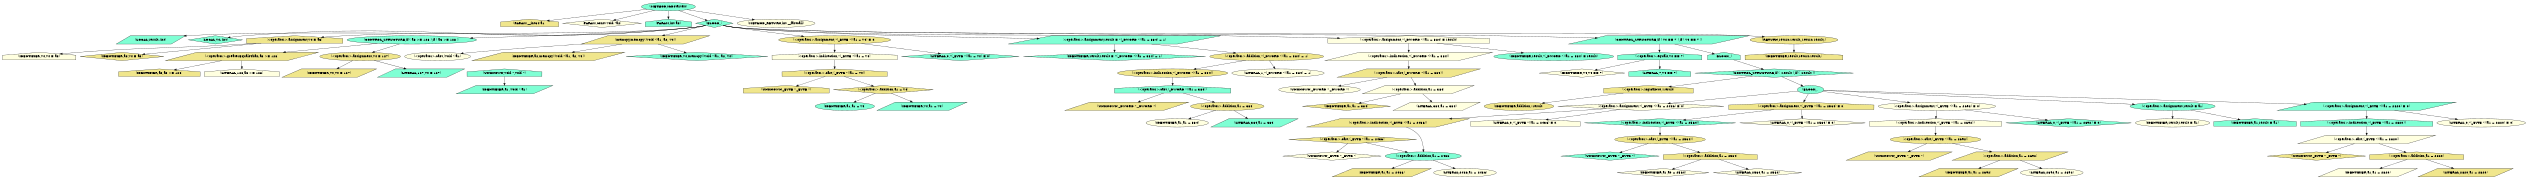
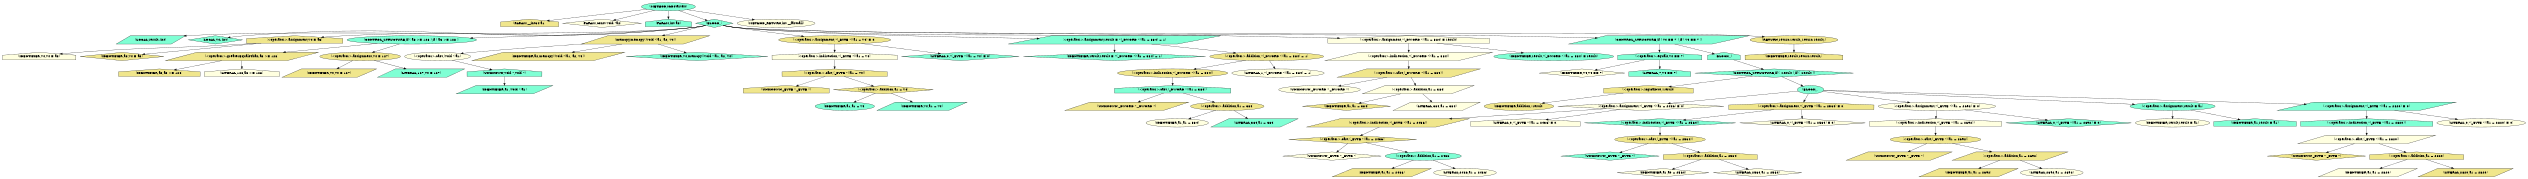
  digraph {
    node [fillcolor=khaki shape=ellipse style=filled]
    n1 [fillcolor=aquamarine label="(METHOD,IGDstartelt)"]
    n2 [label="(PARAM,__int64 a1)" shape=house]
    n3 [fillcolor=lightyellow label="(PARAM,const void *a2)" shape=diamond]
    n4 [fillcolor=aquamarine label="(PARAM,int a3)" shape=house]
    n5 [fillcolor=aquamarine label="(BLOCK,,)" shape=diamond]
    n6 [fillcolor=lightyellow label="(METHOD_RETURN,int __fastcall)"]
    n7 [fillcolor=aquamarine label="(LOCAL,result: int)" shape=parallelogram]
    n8 [fillcolor=aquamarine label="(LOCAL,v4: int)" shape=diamond]
    n9 [label="(<operator>.assignment,v4 = a3)" shape=house]
    n10 [fillcolor=aquamarine label="(CONTROL_STRUCTURE,if ( a3 >= 128 ),if ( a3 >= 128 ))"]
    n11 [label="(memcpy,memcpy((void *)a1, a2, v4))" shape=parallelogram]
    n12 [label="(<operator>.assignment,*(_BYTE *)(a1 + v4) = 0)"]
    n13 [fillcolor=aquamarine label="(<operator>.assignment,result = *(_DWORD *)(a1 + 384) + 1)" shape=parallelogram]
    n14 [fillcolor=lightyellow label="(<operator>.assignment,*(_DWORD *)(a1 + 384) = result)" shape=house]
    n15 [fillcolor=aquamarine label="(CONTROL_STRUCTURE,if ( v4 == 7 ),if ( v4 == 7 ))" shape=parallelogram]
    n16 [label="(RETURN,return result;,return result;)"]
    n17 [fillcolor=lightyellow label="(IDENTIFIER,v4,v4 = a3)" shape=house]
    n18 [label="(IDENTIFIER,a3,v4 = a3)" shape=diamond]
    n19 [label="(<operator>.greaterEqualsThan,a3 >= 128)" shape=parallelogram]
    n20 [label="(<operator>.assignment,v4 = 127)"]
    n21 [fillcolor=lightyellow label="(<operator>.cast,(void *)a1)"]
    n22 [label="(IDENTIFIER,a2,memcpy((void *)a1, a2, v4))" shape=parallelogram]
    n23 [fillcolor=aquamarine label="(IDENTIFIER,v4,memcpy((void *)a1, a2, v4))" shape=diamond]
    n24 [fillcolor=lightyellow label="(<operator>.indirection,*(_BYTE *)(a1 + v4))" shape=house]
    n25 [fillcolor=aquamarine label="(LITERAL,0,*(_BYTE *)(a1 + v4) = 0)" shape=diamond]
    n26 [fillcolor=aquamarine label="(IDENTIFIER,result,result = *(_DWORD *)(a1 + 384) + 1)" shape=diamond]
    n27 [label="(<operator>.addition,*(_DWORD *)(a1 + 384) + 1)"]
    n28 [fillcolor=lightyellow label="(<operator>.indirection,*(_DWORD *)(a1 + 384))" shape=parallelogram]
    n29 [fillcolor=aquamarine label="(IDENTIFIER,result,*(_DWORD *)(a1 + 384) = result)"]
    n30 [fillcolor=aquamarine label="(<operator>.equals,v4 == 7)" shape=house]
    n31 [fillcolor=aquamarine label="(BLOCK,,)" shape=house]
    n32 [label="(IDENTIFIER,result,return result;)" shape=house]
    n33 [label="(IDENTIFIER,a3,a3 >= 128)" shape=house]
    n34 [fillcolor=lightyellow label="(LITERAL,128,a3 >= 128)" shape=house]
    n35 [label="(IDENTIFIER,v4,v4 = 127)" shape=parallelogram]
    n36 [fillcolor=aquamarine label="(LITERAL,127,v4 = 127)" shape=parallelogram]
    n37 [fillcolor=aquamarine label="(UNKNOWN,void *,void *)" shape=house]
    n38 [fillcolor=aquamarine label="(IDENTIFIER,a1,(void *)a1)" shape=parallelogram]
    n39 [label="(<operator>.cast,(_BYTE *)(a1 + v4))" shape=house]
    n40 [label="(UNKNOWN,_BYTE *,_BYTE *)" shape=house]
    n41 [label="(<operator>.addition,a1 + v4)" shape=diamond]
    n42 [fillcolor=aquamarine label="(IDENTIFIER,a1,a1 + v4)"]
    n43 [fillcolor=aquamarine label="(IDENTIFIER,v4,a1 + v4)" shape=parallelogram]
    n44 [label="(<operator>.indirection,*(_DWORD *)(a1 + 384))"]
    n45 [fillcolor=lightyellow label="(LITERAL,1,*(_DWORD *)(a1 + 384) + 1)"]
    n46 [fillcolor=aquamarine label="(<operator>.cast,(_DWORD *)(a1 + 384))" shape=house]
    n47 [label="(UNKNOWN,_DWORD *,_DWORD *)" shape=parallelogram]
    n48 [label="(<operator>.addition,a1 + 384)"]
    n49 [fillcolor=lightyellow label="(IDENTIFIER,a1,a1 + 384)"]
    n50 [fillcolor=aquamarine label="(LITERAL,384,a1 + 384)" shape=parallelogram]
    n51 [label="(<operator>.cast,(_DWORD *)(a1 + 384))" shape=parallelogram]
    n52 [fillcolor=lightyellow label="(UNKNOWN,_DWORD *,_DWORD *)"]
    n53 [fillcolor=lightyellow label="(<operator>.addition,a1 + 384)" shape=parallelogram]
    n54 [label="(IDENTIFIER,a1,a1 + 384)" shape=diamond]
    n55 [fillcolor=lightyellow label="(LITERAL,384,a1 + 384)" shape=parallelogram]
    n56 [fillcolor=lightyellow label="(IDENTIFIER,v4,v4 == 7)" shape=diamond]
    n57 [fillcolor=aquamarine label="(LITERAL,7,v4 == 7)" shape=house]
    n58 [fillcolor=aquamarine label="(CONTROL_STRUCTURE,if ( !result ),if ( !result ))" shape=diamond]
    n59 [label="(<operator>.logicalNot,!result)" shape=house]
    n60 [fillcolor=aquamarine label="(BLOCK,,)"]
    n61 [label="(IDENTIFIER,addition,!result)"]
    n62 [fillcolor=lightyellow label="(<operator>.assignment,*(_BYTE *)(a1 + 2436) = 0)" shape=diamond]
    n63 [label="(<operator>.assignment,*(_BYTE *)(a1 + 2564) = 0)" shape=house]
    n64 [fillcolor=lightyellow label="(<operator>.assignment,*(_BYTE *)(a1 + 2692) = 0)"]
    n65 [fillcolor=aquamarine label="(<operator>.assignment,result = a1)"]
    n66 [fillcolor=aquamarine label="(<operator>.assignment,*(_BYTE *)(a1 + 2820) = 0)" shape=parallelogram]
    n67 [label="(<operator>.indirection,*(_BYTE *)(a1 + 2436))" shape=parallelogram]
    n68 [fillcolor=lightyellow label="(LITERAL,0,*(_BYTE *)(a1 + 2436) = 0)" shape=house]
    n69 [fillcolor=aquamarine label="(<operator>.indirection,*(_BYTE *)(a1 + 2564))" shape=diamond]
    n70 [fillcolor=lightyellow label="(LITERAL,0,*(_BYTE *)(a1 + 2564) = 0)" shape=diamond]
    n71 [fillcolor=lightyellow label="(<operator>.indirection,*(_BYTE *)(a1 + 2692))" shape=house]
    n72 [fillcolor=aquamarine label="(LITERAL,0,*(_BYTE *)(a1 + 2692) = 0)" shape=diamond]
    n73 [fillcolor=lightyellow label="(IDENTIFIER,result,result = a1)"]
    n74 [fillcolor=aquamarine label="(IDENTIFIER,a1,result = a1)" shape=house]
    n75 [fillcolor=aquamarine label="(<operator>.indirection,*(_BYTE *)(a1 + 2820))" shape=house]
    n76 [fillcolor=lightyellow label="(LITERAL,0,*(_BYTE *)(a1 + 2820) = 0)"]
    n77 [label="(<operator>.cast,(_BYTE *)(a1 + 2436))" shape=diamond]
    n78 [fillcolor=lightyellow label="(UNKNOWN,_BYTE *,_BYTE *)" shape=diamond]
    n79 [fillcolor=aquamarine label="(<operator>.addition,a1 + 2436)"]
    n80 [label="(IDENTIFIER,a1,a1 + 2436)" shape=parallelogram]
    n81 [fillcolor=lightyellow label="(LITERAL,2436,a1 + 2436)"]
    n82 [label="(<operator>.cast,(_BYTE *)(a1 + 2564))"]
    n83 [fillcolor=aquamarine label="(UNKNOWN,_BYTE *,_BYTE *)" shape=diamond]
    n84 [label="(<operator>.addition,a1 + 2564)" shape=house]
    n85 [fillcolor=lightyellow label="(IDENTIFIER,a1,a0 + 2564)" shape=diamond]
    n86 [fillcolor=lightyellow label="(LITERAL,2564,a1 + 2564)" shape=diamond]
    n87 [label="(<operator>.cast,(_BYTE *)(a1 + 2692))"]
    n88 [label="(UNKNOWN,_BYTE *,_BYTE *)" shape=parallelogram]
    n89 [label="(<operator>.addition,a1 + 2692)" shape=parallelogram]
    n90 [label="(IDENTIFIER,a1,a1 + 2692)" shape=parallelogram]
    n91 [fillcolor=lightyellow label="(LITERAL,2692,a1 + 2692)"]
    n92 [fillcolor=lightyellow label="(<operator>.cast,(_BYTE *)(a1 + 2820))" shape=parallelogram]
    n93 [label="(UNKNOWN,_BYTE *,_BYTE *)" shape=diamond]
    n94 [label="(<operator>.addition,a1 + 2820)" shape=house]
    n95 [fillcolor=lightyellow label="(IDENTIFIER,a1,a1 + 2820)" shape=parallelogram]
    n96 [label="(LITERAL,2820,a1 + 2820)" shape=parallelogram]
    n1 -> n2
    n1 -> n3
    n1 -> n4
    n1 -> n5
    n1 -> n6
    n5 -> n7
    n5 -> n8
    n5 -> n9
    n5 -> n10
    n5 -> n11
    n5 -> n12
    n5 -> n13
    n5 -> n14
    n5 -> n15
    n5 -> n16
    n9 -> n17
    n9 -> n18
    n10 -> n19
    n10 -> n20
    n11 -> n21
    n11 -> n22
    n11 -> n23
    n12 -> n24
    n12 -> n25
    n13 -> n26
    n13 -> n27
    n14 -> n28
    n14 -> n29
    n15 -> n30
    n15 -> n31
    n16 -> n32
    n19 -> n33
    n19 -> n34
    n20 -> n35
    n20 -> n36
+   n21 -> n37
    n24 -> n39
    n27 -> n44
    n27 -> n45
    n28 -> n51
    n30 -> n56
    n30 -> n57
    n31 -> n58
    n37 -> n38
    n39 -> n40
    n39 -> n41
    n41 -> n42
    n41 -> n43
    n44 -> n46
    n46 -> n47
    n46 -> n48
    n48 -> n49
    n48 -> n50
    n51 -> n52
    n51 -> n53
    n53 -> n54
    n53 -> n55
    n58 -> n59
    n58 -> n60
    n59 -> n61
    n60 -> n62
    n60 -> n63
    n60 -> n64
    n60 -> n65
    n60 -> n66
    n62 -> n67
    n62 -> n68
    n63 -> n69
    n63 -> n70
    n64 -> n71
    n64 -> n72
    n65 -> n73
    n65 -> n74
    n66 -> n75
    n66 -> n76
-   n67 -> n79
+   n67 -> n77
    n69 -> n82
    n71 -> n87
    n75 -> n92
    n77 -> n78
    n77 -> n79
    n79 -> n80
    n79 -> n81
    n82 -> n83
    n82 -> n84
    n84 -> n85
    n84 -> n86
    n87 -> n88
    n87 -> n89
    n89 -> n90
    n89 -> n91
    n92 -> n93
    n92 -> n94
    n94 -> n95
    n94 -> n96
  }
